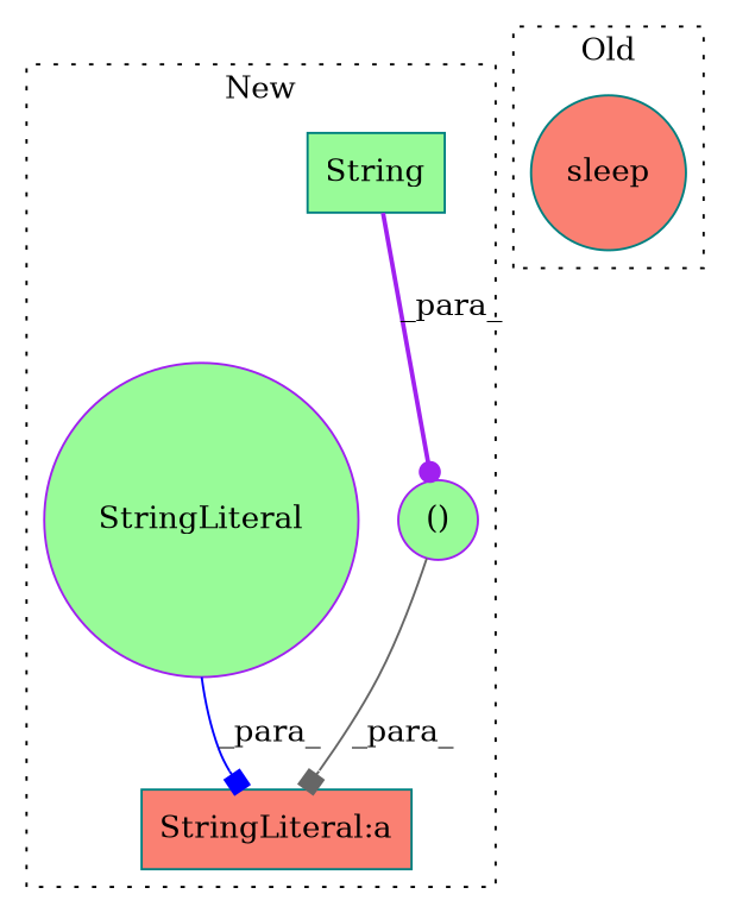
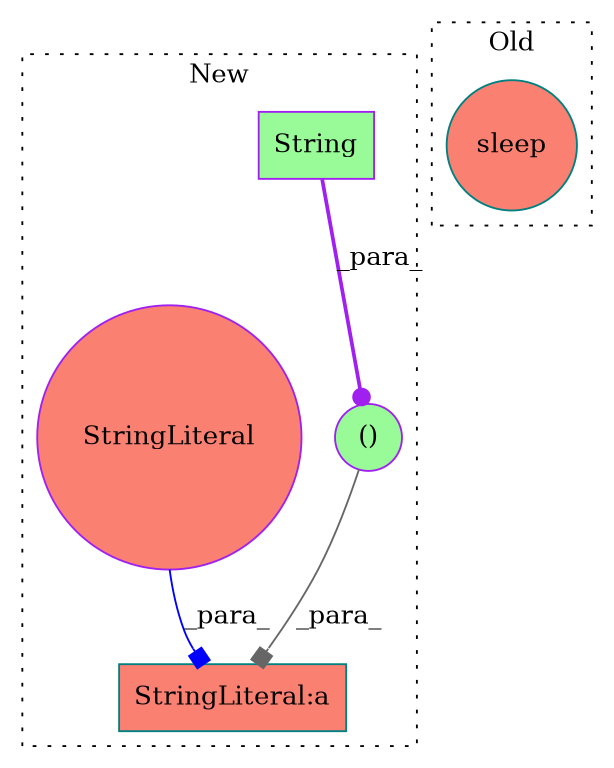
  digraph {
    node [a=32 color=teal fillcolor=palegreen shape=circle style=filled]
    edge [arrowhead=box style=solid]
-   n1 [l="7,1" label=String s="10044,10053" shape=box]
+   n1 [color=purple l="7,1" label=String s="10044,10053" shape=box]
    n2 [a=27 fillcolor=salmon l=10 label="StringLiteral:a" s=9977 shape=box]
-   n3 [a=45 color=purple l=8 label=StringLiteral s=9969]
+   n3 [a=45 color=purple fillcolor=salmon l=8 label=StringLiteral s=9969]
    n4 [a=106 color=purple l=67 label="()" s=9987]
    n5 [fillcolor=salmon l="6,1" label=sleep s="9858,9889"]
    subgraph cluster_1 {
      label=New
      style=dotted
      n1
      n2
      n3
      n4
    }
    subgraph cluster_2 {
      label=Old
      style=dotted
      n5
    }
    n1 -> n4 [arrowhead=dot color=purple label=_para_ style=bold]
    n3 -> n2 [color=blue label=_para_]
    n4 -> n2 [color=gray40 label=_para_]
  }
